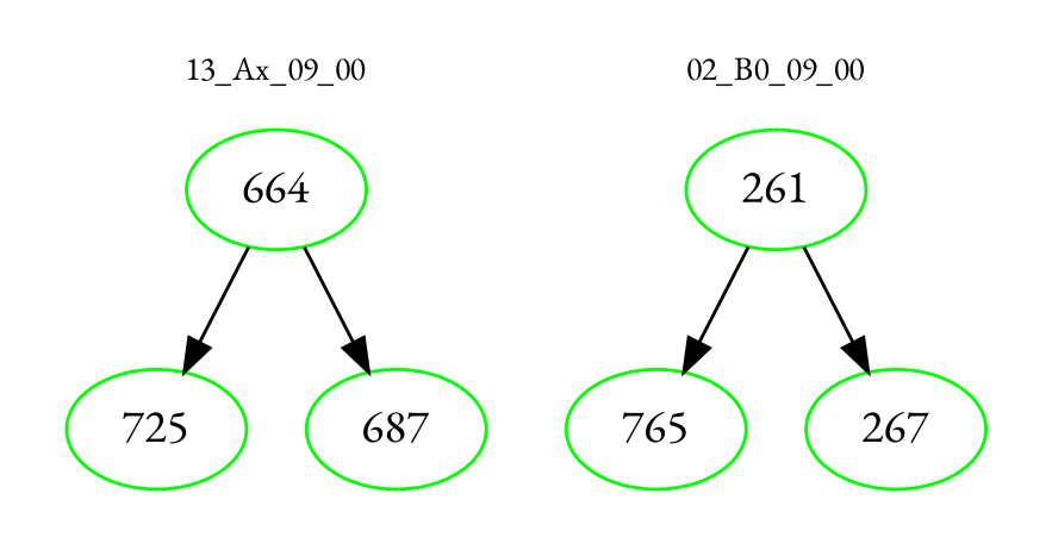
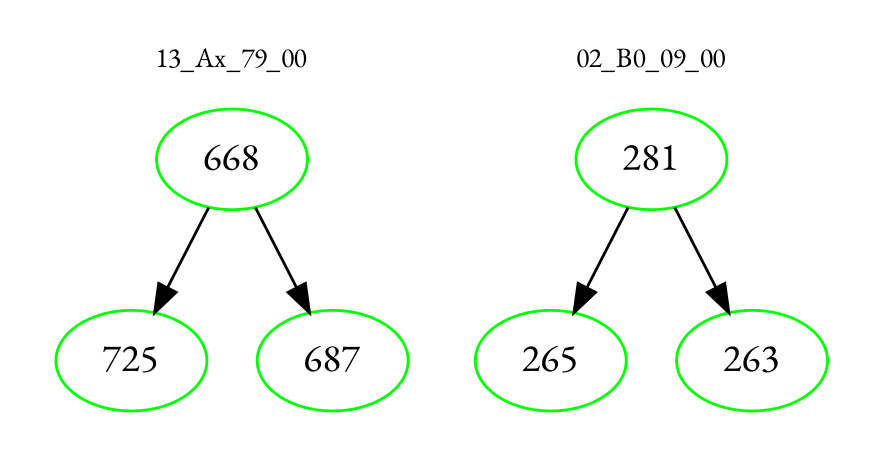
  digraph {
    fontname="EB Garamond"
    node [color=green fontname="EB Garamond"]
    edge [color=black fontname="EB Garamond"]
-   n1 [label=664]
+   n1 [label=668]
    n2 [label=725]
    n3 [label=687]
-   n4 [label=261]
-   n5 [label=765]
-   n6 [label=267]
+   n4 [label=281]
+   n5 [label=265]
+   n6 [label=263]
    subgraph cluster_1 {
      color=white
      fontsize=10
-     label="13_Ax_09_00"
+     label="13_Ax_79_00"
      n1
      n2
      n3
    }
    subgraph cluster_2 {
      color=white
      fontsize=10
      label="02_B0_09_00"
      n4
      n5
      n6
    }
    n1 -> n2
    n1 -> n3
    n4 -> n5
    n4 -> n6
  }
